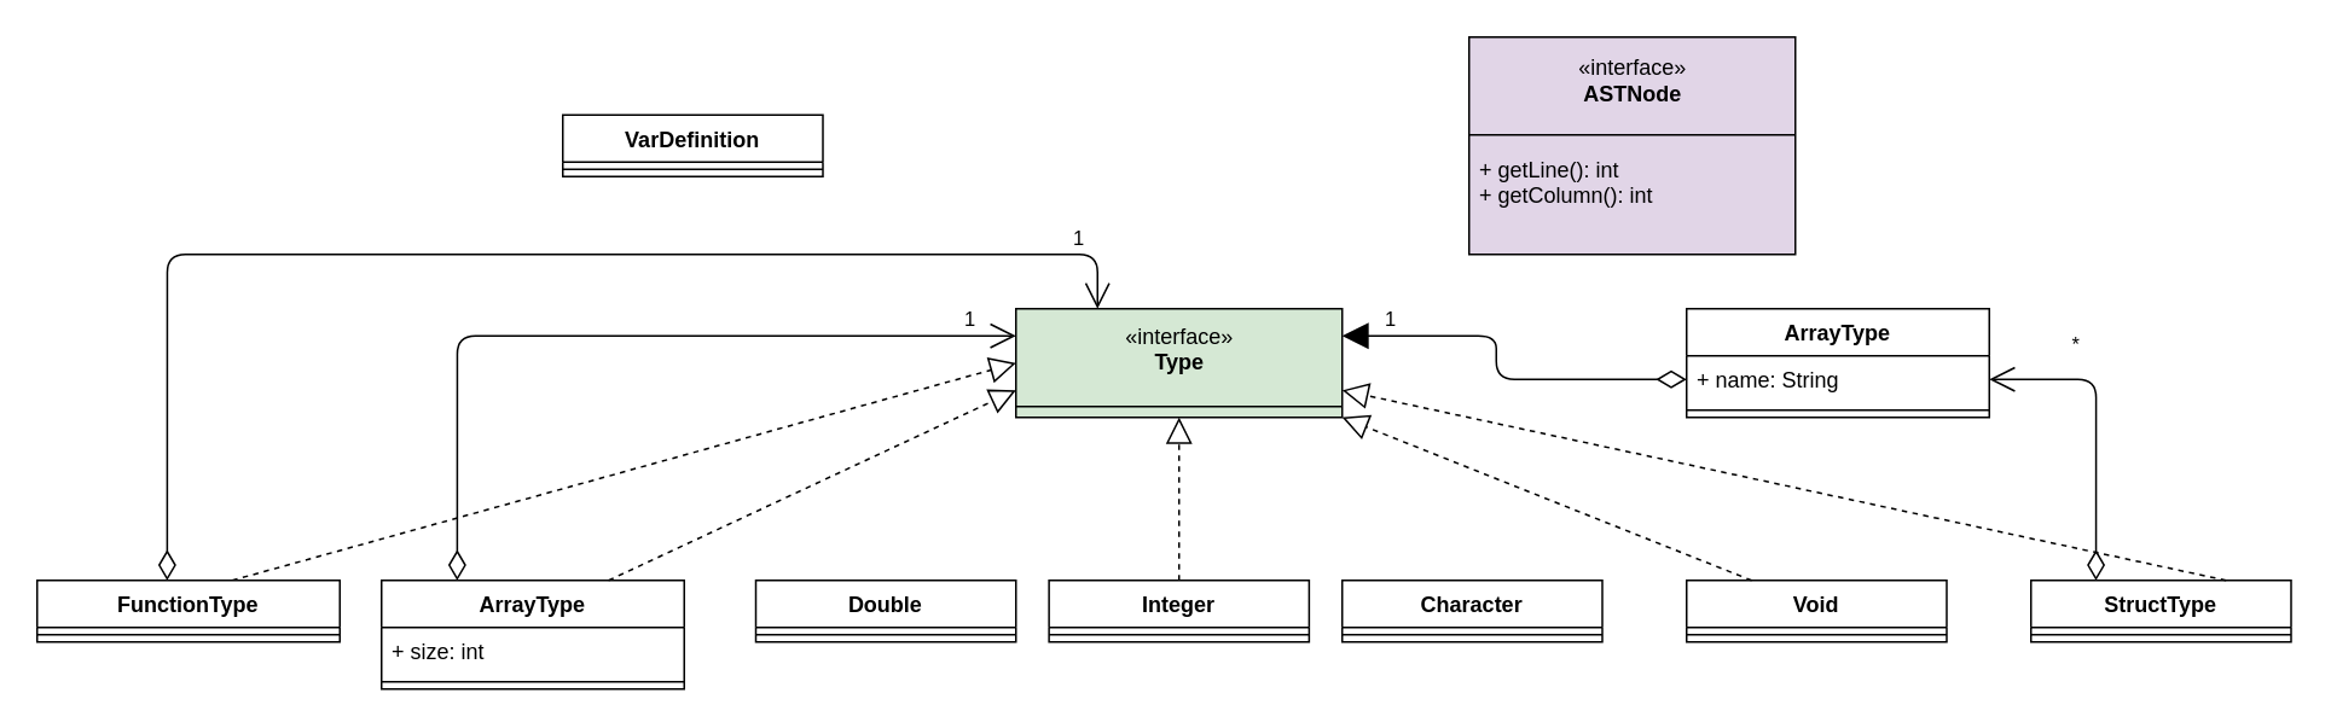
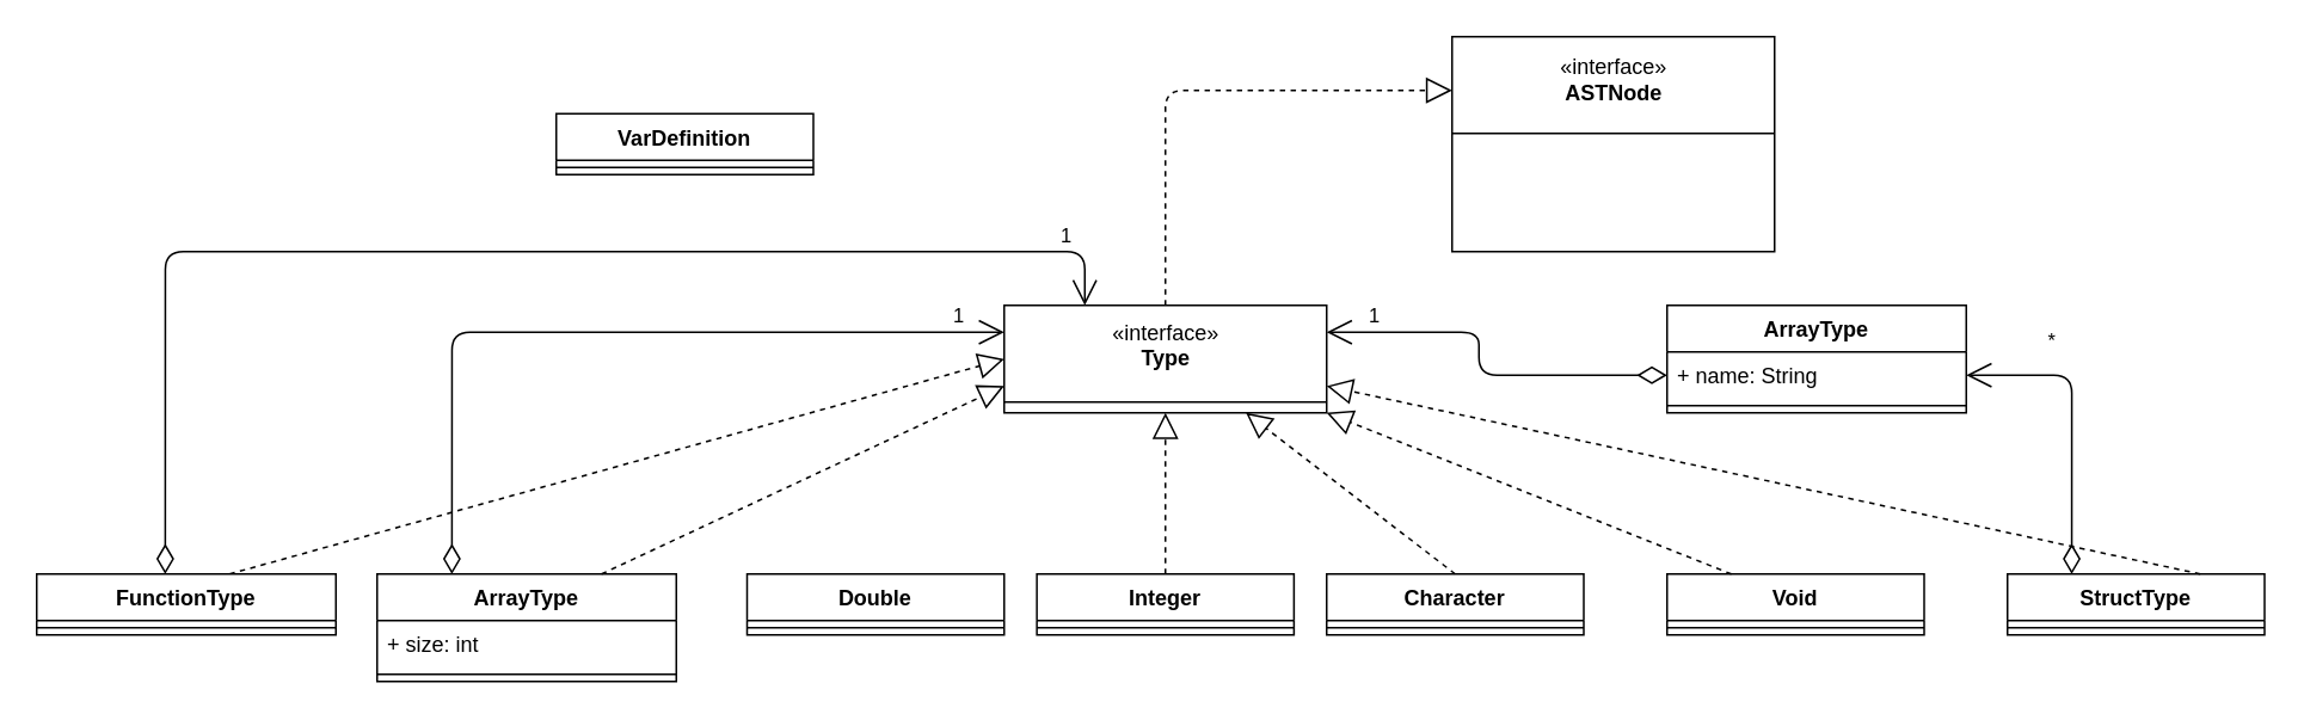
  <mxCell id="0" />
  <mxCell id="1" parent="0" />
  <mxCell id="2" value="" style="group" parent="1" vertex="1" connectable="0"><mxGeometry x="560" y="170" width="180" height="120" as="geometry" /></mxCell>
- <mxCell id="3" value="«interface»&lt;br&gt;&lt;b&gt;Type&lt;br&gt;&lt;br&gt;&lt;/b&gt;" style="html=1;fillColor=#d5e8d4;" parent="2" vertex="1"><mxGeometry width="180" height="60" as="geometry" /></mxCell>
+ <mxCell id="3" value="«interface»&lt;br&gt;&lt;b&gt;Type&lt;br&gt;&lt;br&gt;&lt;/b&gt;" style="html=1;" parent="2" vertex="1"><mxGeometry width="180" height="60" as="geometry" /></mxCell>
  <mxCell id="4" value="" style="line;strokeWidth=1;fillColor=none;align=left;verticalAlign=middle;spacingTop=-1;spacingLeft=3;spacingRight=3;rotatable=0;labelPosition=right;points=[];portConstraint=eastwest;" parent="2" vertex="1"><mxGeometry y="50" width="180" height="8" as="geometry" /></mxCell>
  <mxCell id="5" value="" style="group" parent="1" vertex="1" connectable="0"><mxGeometry x="810" y="20" width="180" height="120" as="geometry" /></mxCell>
  <mxCell id="6" value="+ method(type): type" style="text;strokeColor=none;fillColor=none;align=left;verticalAlign=top;spacingLeft=4;spacingRight=4;overflow=hidden;rotatable=0;points=[[0,0.5],[1,0.5]];portConstraint=eastwest;" parent="5" vertex="1"><mxGeometry y="60" width="180" height="50" as="geometry" /></mxCell>
- <mxCell id="7" value="«interface»&lt;br&gt;&lt;div&gt;&lt;b&gt;ASTNode&lt;/b&gt;&lt;/div&gt;&lt;div&gt;&lt;b&gt;&lt;br&gt;&lt;/b&gt;&lt;/div&gt;&lt;b&gt;&lt;br&gt;&lt;br&gt;&lt;br&gt;&lt;br&gt;&lt;/b&gt;" style="html=1;fillColor=#e1d5e7;" parent="5" vertex="1"><mxGeometry width="180" height="120" as="geometry" /></mxCell>
+ <mxCell id="7" value="«interface»&lt;br&gt;&lt;div&gt;&lt;b&gt;ASTNode&lt;/b&gt;&lt;/div&gt;&lt;div&gt;&lt;b&gt;&lt;br&gt;&lt;/b&gt;&lt;/div&gt;&lt;b&gt;&lt;br&gt;&lt;br&gt;&lt;br&gt;&lt;br&gt;&lt;/b&gt;" style="html=1;" parent="5" vertex="1"><mxGeometry width="180" height="120" as="geometry" /></mxCell>
  <mxCell id="8" value="" style="line;strokeWidth=1;fillColor=none;align=left;verticalAlign=middle;spacingTop=-1;spacingLeft=3;spacingRight=3;rotatable=0;labelPosition=right;points=[];portConstraint=eastwest;" parent="5" vertex="1"><mxGeometry y="50" width="180" height="8" as="geometry" /></mxCell>
- <mxCell id="9" value="+ getLine(): int&#10;+ getColumn(): int" style="text;strokeColor=none;fillColor=none;align=left;verticalAlign=top;spacingLeft=4;spacingRight=4;overflow=hidden;rotatable=0;points=[[0,0.5],[1,0.5]];portConstraint=eastwest;" parent="5" vertex="1"><mxGeometry y="60" width="180" height="50" as="geometry" /></mxCell>
+ <mxCell id="10" value="" style="endArrow=block;dashed=1;endFill=0;endSize=12;html=1;entryX=0;entryY=0.25;entryDx=0;entryDy=0;exitX=0.5;exitY=0;exitDx=0;exitDy=0;" parent="1" source="3" target="7" edge="1"><mxGeometry width="160" relative="1" as="geometry"><mxPoint x="673.5" y="310" as="sourcePoint" /><mxPoint x="660" y="260" as="targetPoint" /><Array as="points"><mxPoint x="650" y="50" /></Array></mxGeometry></mxCell>
  <mxCell id="11" value="Integer" style="swimlane;fontStyle=1;align=center;verticalAlign=top;childLayout=stackLayout;horizontal=1;startSize=26;horizontalStack=0;resizeParent=1;resizeParentMax=0;resizeLast=0;collapsible=1;marginBottom=0;" parent="1" vertex="1"><mxGeometry x="578.25" y="320" width="143.5" height="34" as="geometry" /></mxCell>
  <mxCell id="12" value="" style="line;strokeWidth=1;fillColor=none;align=left;verticalAlign=middle;spacingTop=-1;spacingLeft=3;spacingRight=3;rotatable=0;labelPosition=right;points=[];portConstraint=eastwest;" parent="11" vertex="1"><mxGeometry y="26" width="143.5" height="8" as="geometry" /></mxCell>
  <mxCell id="13" value="Double" style="swimlane;fontStyle=1;align=center;verticalAlign=top;childLayout=stackLayout;horizontal=1;startSize=26;horizontalStack=0;resizeParent=1;resizeParentMax=0;resizeLast=0;collapsible=1;marginBottom=0;" parent="1" vertex="1"><mxGeometry x="416.5" y="320" width="143.5" height="34" as="geometry" /></mxCell>
  <mxCell id="14" value="" style="line;strokeWidth=1;fillColor=none;align=left;verticalAlign=middle;spacingTop=-1;spacingLeft=3;spacingRight=3;rotatable=0;labelPosition=right;points=[];portConstraint=eastwest;" parent="13" vertex="1"><mxGeometry y="26" width="143.5" height="8" as="geometry" /></mxCell>
  <mxCell id="15" value="Character" style="swimlane;fontStyle=1;align=center;verticalAlign=top;childLayout=stackLayout;horizontal=1;startSize=26;horizontalStack=0;resizeParent=1;resizeParentMax=0;resizeLast=0;collapsible=1;marginBottom=0;" parent="1" vertex="1"><mxGeometry x="740" y="320" width="143.5" height="34" as="geometry" /></mxCell>
  <mxCell id="16" value="" style="line;strokeWidth=1;fillColor=none;align=left;verticalAlign=middle;spacingTop=-1;spacingLeft=3;spacingRight=3;rotatable=0;labelPosition=right;points=[];portConstraint=eastwest;" parent="15" vertex="1"><mxGeometry y="26" width="143.5" height="8" as="geometry" /></mxCell>
  <mxCell id="17" value="" style="endArrow=block;dashed=1;endFill=0;endSize=12;html=1;entryX=0.5;entryY=1;entryDx=0;entryDy=0;exitX=0.5;exitY=0;exitDx=0;exitDy=0;" parent="1" source="11" target="3" edge="1"><mxGeometry width="160" relative="1" as="geometry"><mxPoint x="660" y="180" as="sourcePoint" /><mxPoint x="820" y="60" as="targetPoint" /><Array as="points" /></mxGeometry></mxCell>
+ <mxCell id="18" value="" style="endArrow=block;dashed=1;endFill=0;endSize=12;html=1;exitX=0.5;exitY=0;exitDx=0;exitDy=0;entryX=0.75;entryY=1;entryDx=0;entryDy=0;" parent="1" source="15" target="3" edge="1"><mxGeometry width="160" relative="1" as="geometry"><mxPoint x="670" y="340" as="sourcePoint" /><mxPoint x="650" y="230" as="targetPoint" /><Array as="points" /></mxGeometry></mxCell>
  <mxCell id="19" value="ArrayType" style="swimlane;fontStyle=1;align=center;verticalAlign=top;childLayout=stackLayout;horizontal=1;startSize=26;horizontalStack=0;resizeParent=1;resizeParentMax=0;resizeLast=0;collapsible=1;marginBottom=0;" parent="1" vertex="1"><mxGeometry x="210" y="320" width="167" height="60" as="geometry" /></mxCell>
  <mxCell id="20" value="+ size: int" style="text;strokeColor=none;fillColor=none;align=left;verticalAlign=top;spacingLeft=4;spacingRight=4;overflow=hidden;rotatable=0;points=[[0,0.5],[1,0.5]];portConstraint=eastwest;" parent="19" vertex="1"><mxGeometry y="26" width="167" height="26" as="geometry" /></mxCell>
  <mxCell id="21" value="" style="line;strokeWidth=1;fillColor=none;align=left;verticalAlign=middle;spacingTop=-1;spacingLeft=3;spacingRight=3;rotatable=0;labelPosition=right;points=[];portConstraint=eastwest;" parent="19" vertex="1"><mxGeometry y="52" width="167" height="8" as="geometry" /></mxCell>
  <mxCell id="22" value="" style="endArrow=block;dashed=1;endFill=0;endSize=12;html=1;entryX=0;entryY=0.75;entryDx=0;entryDy=0;exitX=0.75;exitY=0;exitDx=0;exitDy=0;" parent="1" source="19" target="3" edge="1"><mxGeometry width="160" relative="1" as="geometry"><mxPoint x="498.25" y="330" as="sourcePoint" /><mxPoint x="660" y="240" as="targetPoint" /><Array as="points" /></mxGeometry></mxCell>
  <mxCell id="23" value="1" style="endArrow=open;html=1;endSize=12;startArrow=diamondThin;startSize=14;startFill=0;edgeStyle=orthogonalEdgeStyle;align=left;verticalAlign=bottom;entryX=0;entryY=0.25;entryDx=0;entryDy=0;exitX=0.25;exitY=0;exitDx=0;exitDy=0;" parent="1" source="19" target="3" edge="1"><mxGeometry x="0.862" relative="1" as="geometry"><mxPoint x="260" y="667" as="sourcePoint" /><mxPoint x="420" y="667" as="targetPoint" /><mxPoint as="offset" /></mxGeometry></mxCell>
  <mxCell id="24" value="StructType" style="swimlane;fontStyle=1;align=center;verticalAlign=top;childLayout=stackLayout;horizontal=1;startSize=26;horizontalStack=0;resizeParent=1;resizeParentMax=0;resizeLast=0;collapsible=1;marginBottom=0;" parent="1" vertex="1"><mxGeometry x="1120" y="320" width="143.5" height="34" as="geometry" /></mxCell>
  <mxCell id="25" value="" style="line;strokeWidth=1;fillColor=none;align=left;verticalAlign=middle;spacingTop=-1;spacingLeft=3;spacingRight=3;rotatable=0;labelPosition=right;points=[];portConstraint=eastwest;" parent="24" vertex="1"><mxGeometry y="26" width="143.5" height="8" as="geometry" /></mxCell>
  <mxCell id="26" value="*" style="endArrow=open;html=1;endSize=12;startArrow=diamondThin;startSize=14;startFill=0;edgeStyle=orthogonalEdgeStyle;align=left;verticalAlign=bottom;exitX=0.25;exitY=0;exitDx=0;exitDy=0;entryX=1;entryY=0.5;entryDx=0;entryDy=0;" parent="1" source="24" target="35" edge="1"><mxGeometry x="0.483" y="-10" relative="1" as="geometry"><mxPoint x="261.75" y="330" as="sourcePoint" /><mxPoint x="1002" y="230" as="targetPoint" /><mxPoint as="offset" /></mxGeometry></mxCell>
  <mxCell id="27" value="" style="endArrow=block;dashed=1;endFill=0;endSize=12;html=1;exitX=0.75;exitY=0;exitDx=0;exitDy=0;entryX=1;entryY=0.75;entryDx=0;entryDy=0;" parent="1" source="24" target="3" edge="1"><mxGeometry width="160" relative="1" as="geometry"><mxPoint x="821.75" y="330" as="sourcePoint" /><mxPoint x="660" y="240" as="targetPoint" /><Array as="points" /></mxGeometry></mxCell>
  <mxCell id="28" value="1" style="endArrow=open;html=1;endSize=12;startArrow=diamondThin;startSize=14;startFill=0;edgeStyle=orthogonalEdgeStyle;align=left;verticalAlign=bottom;entryX=0.25;entryY=0;entryDx=0;entryDy=0;exitX=0.5;exitY=0;exitDx=0;exitDy=0;" edge="1" parent="1" target="3"><mxGeometry x="0.876" relative="1" as="geometry"><mxPoint x="91.75" y="320" as="sourcePoint" /><mxPoint x="570" y="195" as="targetPoint" /><mxPoint as="offset" /><Array as="points"><mxPoint x="92" y="140" /><mxPoint x="605" y="140" /></Array></mxGeometry></mxCell>
  <mxCell id="29" value="" style="endArrow=block;dashed=1;endFill=0;endSize=12;html=1;entryX=0;entryY=0.5;entryDx=0;entryDy=0;exitX=0.75;exitY=0;exitDx=0;exitDy=0;" edge="1" parent="1" target="3"><mxGeometry width="160" relative="1" as="geometry"><mxPoint x="127.625" y="320" as="sourcePoint" /><mxPoint x="570" y="225" as="targetPoint" /><Array as="points" /></mxGeometry></mxCell>
  <mxCell id="30" value="FunctionType" style="swimlane;fontStyle=1;align=center;verticalAlign=top;childLayout=stackLayout;horizontal=1;startSize=26;horizontalStack=0;resizeParent=1;resizeParentMax=0;resizeLast=0;collapsible=1;marginBottom=0;" vertex="1" parent="1"><mxGeometry x="20" y="320" width="167" height="34" as="geometry" /></mxCell>
  <mxCell id="31" value="" style="line;strokeWidth=1;fillColor=none;align=left;verticalAlign=middle;spacingTop=-1;spacingLeft=3;spacingRight=3;rotatable=0;labelPosition=right;points=[];portConstraint=eastwest;" vertex="1" parent="30"><mxGeometry y="26" width="167" height="8" as="geometry" /></mxCell>
  <mxCell id="32" value="VarDefinition" style="swimlane;fontStyle=1;align=center;verticalAlign=top;childLayout=stackLayout;horizontal=1;startSize=26;horizontalStack=0;resizeParent=1;resizeParentMax=0;resizeLast=0;collapsible=1;marginBottom=0;" vertex="1" parent="1"><mxGeometry x="310" y="63" width="143.5" height="34" as="geometry" /></mxCell>
  <mxCell id="33" value="" style="line;strokeWidth=1;fillColor=none;align=left;verticalAlign=middle;spacingTop=-1;spacingLeft=3;spacingRight=3;rotatable=0;labelPosition=right;points=[];portConstraint=eastwest;" vertex="1" parent="32"><mxGeometry y="26" width="143.5" height="8" as="geometry" /></mxCell>
  <mxCell id="34" value="ArrayType" style="swimlane;fontStyle=1;align=center;verticalAlign=top;childLayout=stackLayout;horizontal=1;startSize=26;horizontalStack=0;resizeParent=1;resizeParentMax=0;resizeLast=0;collapsible=1;marginBottom=0;" vertex="1" parent="1"><mxGeometry x="930" y="170" width="167" height="60" as="geometry" /></mxCell>
  <mxCell id="35" value="+ name: String" style="text;strokeColor=none;fillColor=none;align=left;verticalAlign=top;spacingLeft=4;spacingRight=4;overflow=hidden;rotatable=0;points=[[0,0.5],[1,0.5]];portConstraint=eastwest;" vertex="1" parent="34"><mxGeometry y="26" width="167" height="26" as="geometry" /></mxCell>
  <mxCell id="36" value="" style="line;strokeWidth=1;fillColor=none;align=left;verticalAlign=middle;spacingTop=-1;spacingLeft=3;spacingRight=3;rotatable=0;labelPosition=right;points=[];portConstraint=eastwest;" vertex="1" parent="34"><mxGeometry y="52" width="167" height="8" as="geometry" /></mxCell>
- <mxCell id="37" value="1" style="endArrow=block;html=1;endSize=12;startArrow=diamondThin;startSize=14;startFill=0;edgeStyle=orthogonalEdgeStyle;align=left;verticalAlign=bottom;exitX=0;exitY=0.5;exitDx=0;exitDy=0;entryX=1;entryY=0.25;entryDx=0;entryDy=0;" edge="1" parent="1" source="35" target="3"><mxGeometry x="0.794" relative="1" as="geometry"><mxPoint x="985.875" y="330" as="sourcePoint" /><mxPoint x="1012" y="240" as="targetPoint" /><mxPoint as="offset" /><Array as="points"><mxPoint x="825" y="209" /><mxPoint x="825" y="185" /></Array></mxGeometry></mxCell>
+ <mxCell id="37" value="1" style="endArrow=open;html=1;endSize=12;startArrow=diamondThin;startSize=14;startFill=0;edgeStyle=orthogonalEdgeStyle;align=left;verticalAlign=bottom;exitX=0;exitY=0.5;exitDx=0;exitDy=0;entryX=1;entryY=0.25;entryDx=0;entryDy=0;" edge="1" parent="1" source="35" target="3"><mxGeometry x="0.794" relative="1" as="geometry"><mxPoint x="985.875" y="330" as="sourcePoint" /><mxPoint x="1012" y="240" as="targetPoint" /><mxPoint as="offset" /><Array as="points"><mxPoint x="825" y="209" /><mxPoint x="825" y="185" /></Array></mxGeometry></mxCell>
  <mxCell id="38" value="Void" style="swimlane;fontStyle=1;align=center;verticalAlign=top;childLayout=stackLayout;horizontal=1;startSize=26;horizontalStack=0;resizeParent=1;resizeParentMax=0;resizeLast=0;collapsible=1;marginBottom=0;" vertex="1" parent="1"><mxGeometry x="930" y="320" width="143.5" height="34" as="geometry" /></mxCell>
  <mxCell id="39" value="" style="line;strokeWidth=1;fillColor=none;align=left;verticalAlign=middle;spacingTop=-1;spacingLeft=3;spacingRight=3;rotatable=0;labelPosition=right;points=[];portConstraint=eastwest;" vertex="1" parent="38"><mxGeometry y="26" width="143.5" height="8" as="geometry" /></mxCell>
  <mxCell id="40" value="" style="endArrow=block;dashed=1;endFill=0;endSize=12;html=1;exitX=0.25;exitY=0;exitDx=0;exitDy=0;entryX=1;entryY=1;entryDx=0;entryDy=0;" edge="1" parent="1" source="38" target="3"><mxGeometry width="160" relative="1" as="geometry"><mxPoint x="821.75" y="330" as="sourcePoint" /><mxPoint x="705" y="240" as="targetPoint" /><Array as="points" /></mxGeometry></mxCell>
